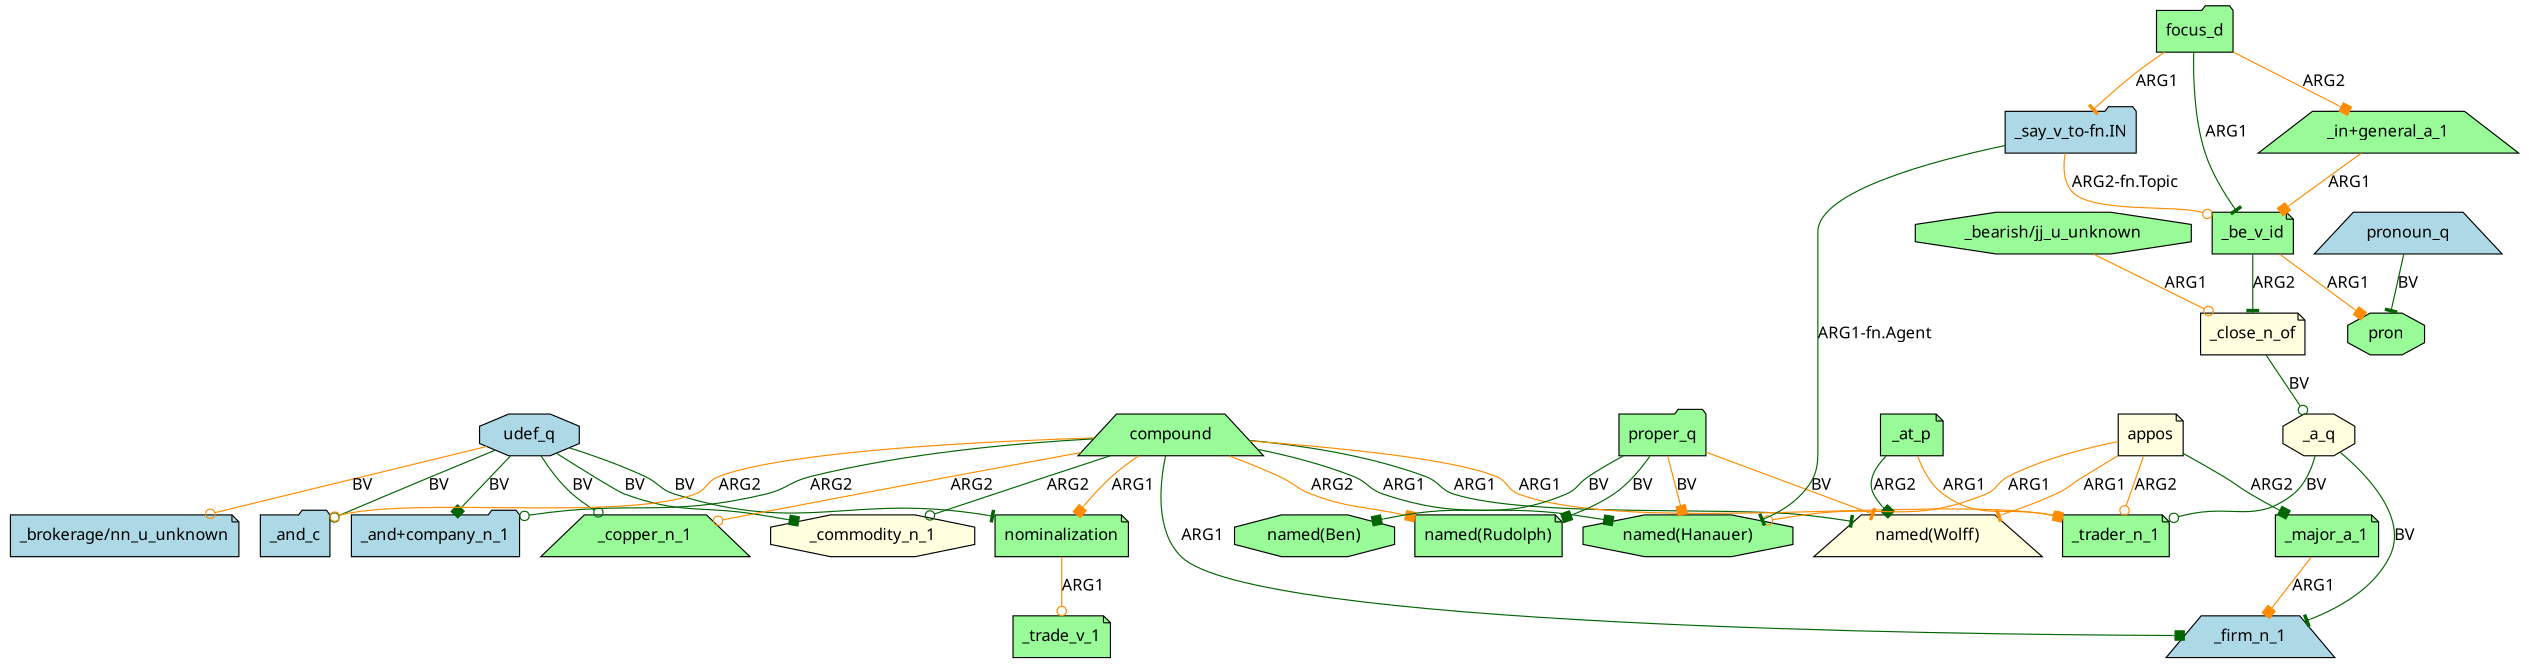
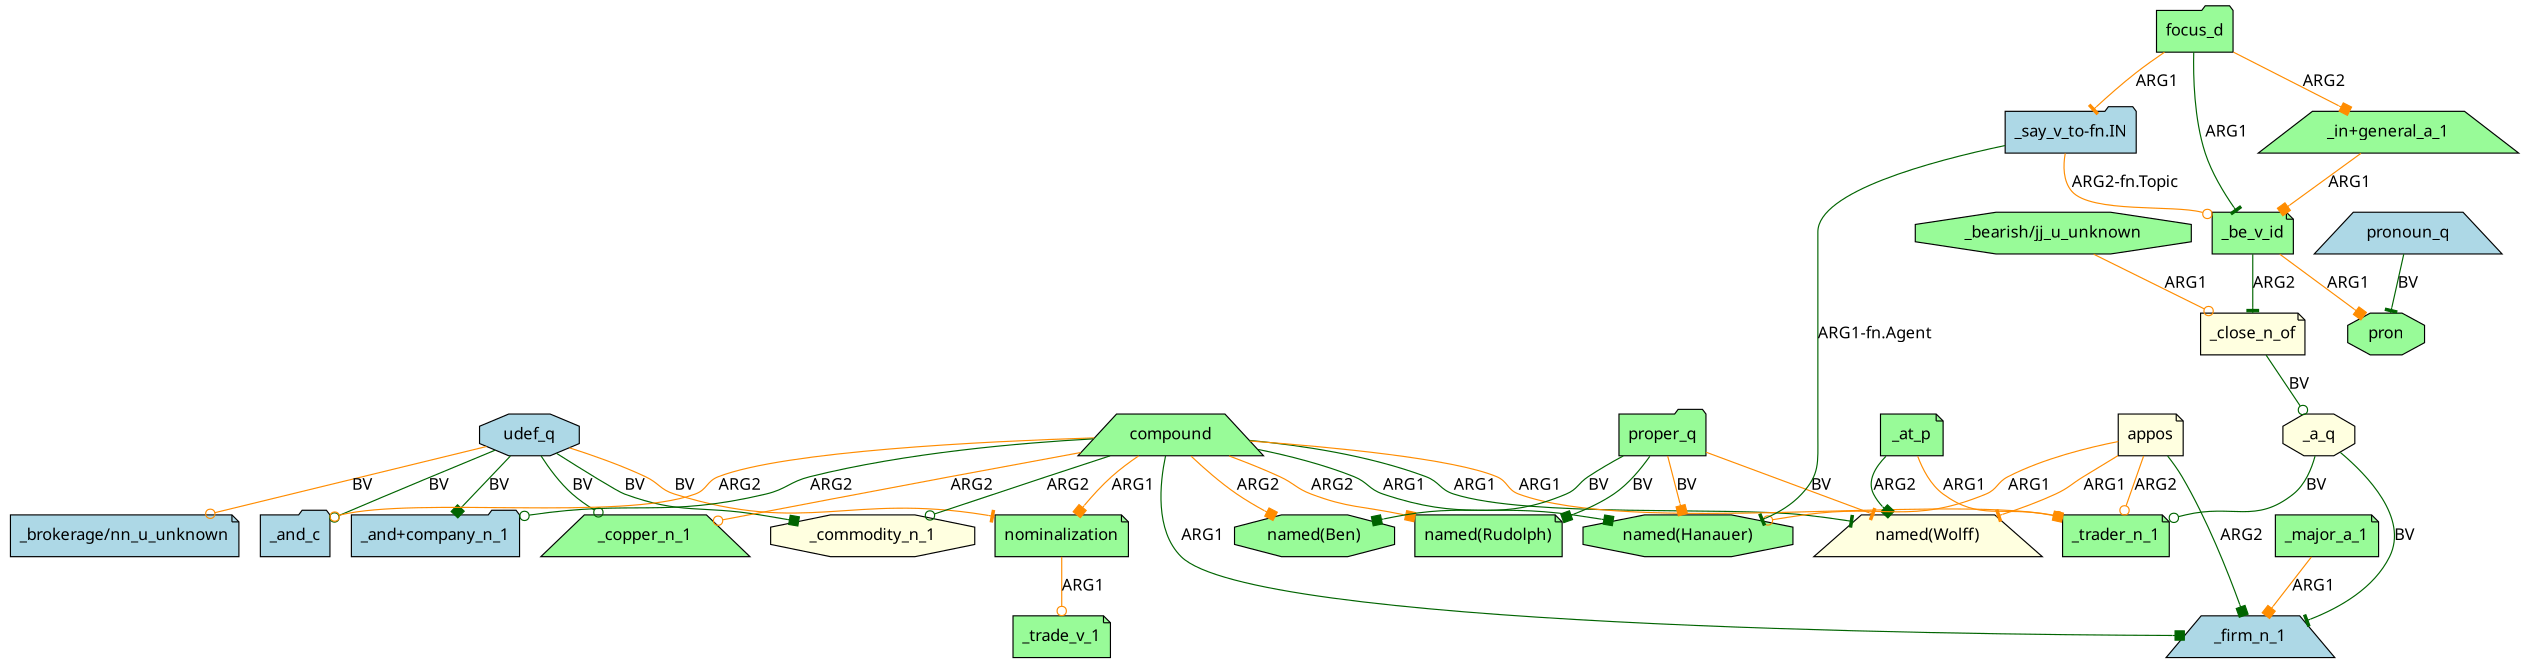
  digraph {
    fontname="Noto Sans"
    node [fillcolor=palegreen fontname="Noto Sans" shape=note style=filled]
    edge [arrowhead=box color=darkgreen fontname="Noto Sans"]
    udef_q [fillcolor=lightblue shape=octagon]
    _copper_n_1 [shape=trapezium]
    _commodity_n_1 [fillcolor=lightyellow shape=octagon]
    nominalization
    "_brokerage/nn_u_unknown" [fillcolor=lightblue]
    _and_c [fillcolor=lightblue shape=folder]
    "_and+company_n_1" [fillcolor=lightblue shape=folder]
    _trade_v_1
    compound [shape=trapezium]
    "named(Ben)" [shape=octagon]
    "named(Wolff)" [fillcolor=lightyellow shape=trapezium]
    _trader_n_1
    _firm_n_1 [fillcolor=lightblue shape=trapezium]
    "named(Rudolph)"
    "named(Hanauer)" [shape=octagon]
    _a_q [fillcolor=lightyellow shape=octagon]
    _close_n_of [fillcolor=lightyellow]
    proper_q [shape=folder]
    _at_p
    appos [fillcolor=lightyellow]
    "_say_v_to-fn.IN" [fillcolor=lightblue shape=folder]
    _be_v_id
    pron [shape=octagon]
    "_bearish/jj_u_unknown" [shape=octagon]
    pronoun_q [fillcolor=lightblue shape=trapezium]
    focus_d [shape=folder]
    "_in+general_a_1" [shape=trapezium]
    _major_a_1
    udef_q -> _copper_n_1 [arrowhead=odot label=BV]
    udef_q -> _commodity_n_1 [label=BV]
-   udef_q -> nominalization [arrowhead=tee label=BV]
+   udef_q -> nominalization [arrowhead=tee color=darkorange label=BV]
    udef_q -> "_brokerage/nn_u_unknown" [arrowhead=odot color=darkorange label=BV]
    udef_q -> _and_c [arrowhead=odot label=BV]
    udef_q -> "_and+company_n_1" [label=BV]
    nominalization -> _trade_v_1 [arrowhead=odot color=darkorange label=ARG1]
    compound -> _copper_n_1 [arrowhead=odot color=darkorange label=ARG2]
    compound -> _commodity_n_1 [arrowhead=odot label=ARG2]
    compound -> nominalization [color=darkorange label=ARG1]
    compound -> _and_c [arrowhead=odot color=darkorange label=ARG2]
    compound -> "_and+company_n_1" [arrowhead=odot label=ARG2]
+   compound -> "named(Ben)" [color=darkorange label=ARG2]
    compound -> "named(Wolff)" [arrowhead=tee label=ARG1]
    compound -> _trader_n_1 [arrowhead=odot color=darkorange label=ARG1]
    compound -> _firm_n_1 [label=ARG1]
    compound -> "named(Rudolph)" [color=darkorange label=ARG2]
    compound -> "named(Hanauer)" [label=ARG1]
    _a_q -> _trader_n_1 [arrowhead=odot label=BV]
    _a_q -> _firm_n_1 [arrowhead=tee label=BV]
    _close_n_of -> _a_q [arrowhead=odot label=BV]
    proper_q -> "named(Ben)" [label=BV]
    proper_q -> "named(Wolff)" [arrowhead=tee color=darkorange label=BV]
    proper_q -> "named(Rudolph)" [label=BV]
    proper_q -> "named(Hanauer)" [color=darkorange label=BV]
    _at_p -> "named(Wolff)" [label=ARG2]
    _at_p -> _trader_n_1 [color=darkorange label=ARG1]
    appos -> "named(Wolff)" [arrowhead=tee color=darkorange label=ARG1]
    appos -> _trader_n_1 [arrowhead=odot color=darkorange label=ARG2]
-   appos -> _major_a_1 [label=ARG2]
+   appos -> _firm_n_1 [label=ARG2]
    appos -> "named(Hanauer)" [arrowhead=odot color=darkorange label=ARG1]
    "_say_v_to-fn.IN" -> "named(Hanauer)" [arrowhead=tee label="ARG1-fn.Agent"]
    "_say_v_to-fn.IN" -> _be_v_id [arrowhead=odot color=darkorange label="ARG2-fn.Topic"]
    _be_v_id -> _close_n_of [arrowhead=tee label=ARG2]
    _be_v_id -> pron [color=darkorange label=ARG1]
    "_bearish/jj_u_unknown" -> _close_n_of [arrowhead=odot color=darkorange label=ARG1]
    pronoun_q -> pron [arrowhead=tee label=BV]
    focus_d -> "_say_v_to-fn.IN" [arrowhead=tee color=darkorange label=ARG1]
    focus_d -> _be_v_id [arrowhead=tee label=ARG1]
    focus_d -> "_in+general_a_1" [color=darkorange label=ARG2]
    "_in+general_a_1" -> _be_v_id [color=darkorange label=ARG1]
    _major_a_1 -> _firm_n_1 [color=darkorange label=ARG1]
  }
